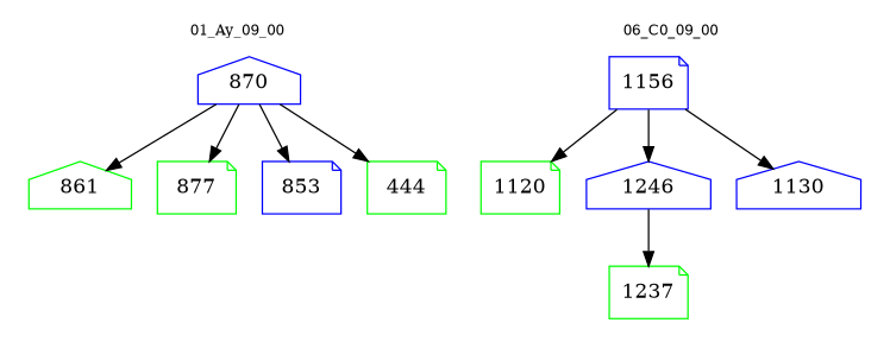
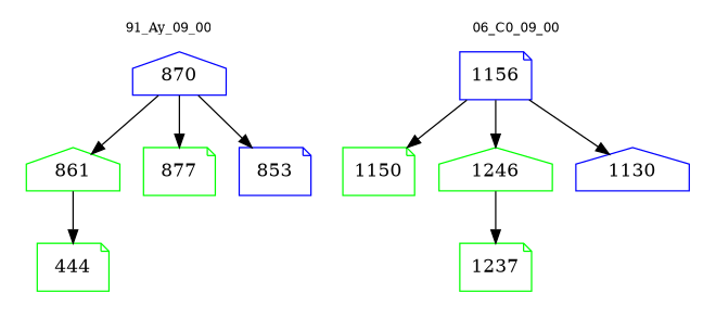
  digraph {
    node [color=blue shape=note]
    edge [color=black]
    n1 [label=870 shape=house]
    n2 [color=green label=861 shape=house]
    n3 [color=green label=877]
    n4 [label=853]
    n5 [color=green label=444]
    n6 [label=1156]
-   n7 [color=green label=1120]
-   n8 [label=1246 shape=house]
+   n7 [color=green label=1150]
+   n8 [color=green label=1246 shape=house]
    n9 [label=1130 shape=house]
    n10 [color=green label=1237]
    subgraph cluster_1 {
      color=white
      fontsize=10
-     label="01_Ay_09_00"
+     label="91_Ay_09_00"
      n1
      n2
      n3
      n4
      n5
    }
    subgraph cluster_2 {
      color=white
      fontsize=10
      label="06_C0_09_00"
      n6
      n7
      n8
      n9
      n10
    }
    n1 -> n2
    n1 -> n3
    n1 -> n4
-   n1 -> n5
+   n2 -> n5
    n6 -> n7
    n6 -> n8
    n6 -> n9
    n8 -> n10
  }
